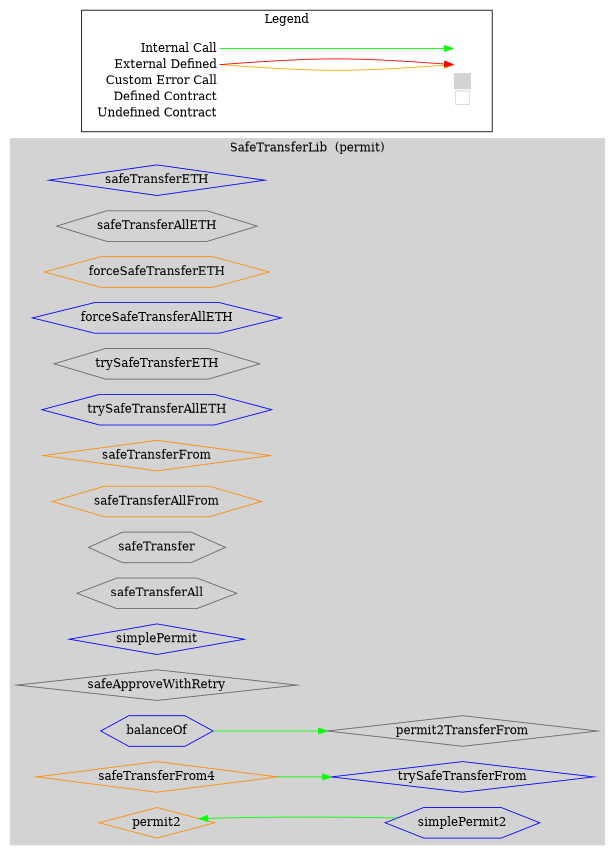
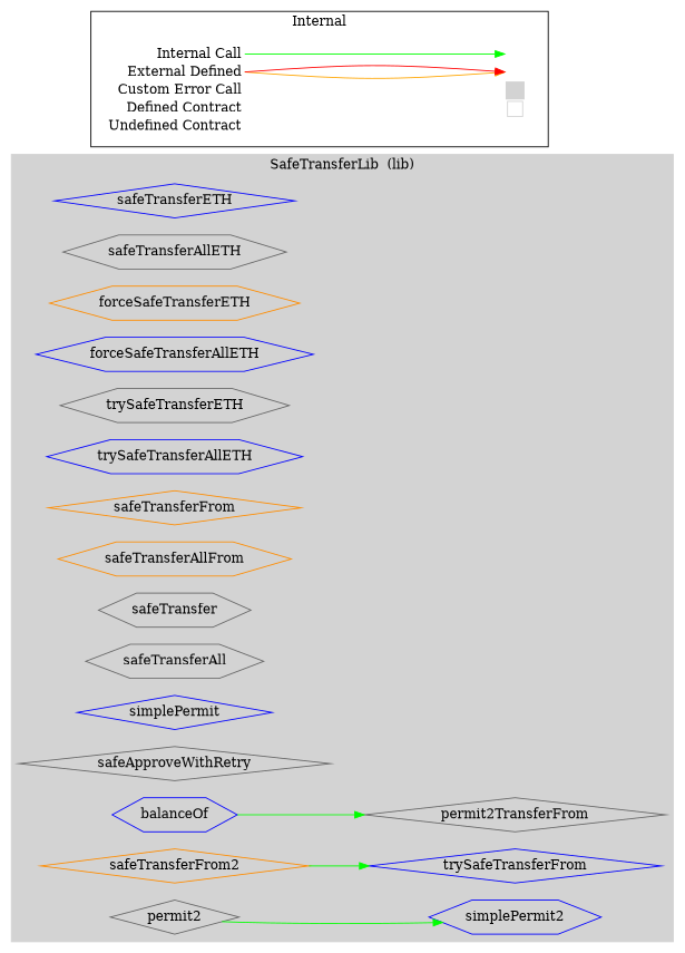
  digraph {
    compound=true
    rankdir=LR
    node [color=blue shape=hexagon]
    edge [color=green]
    n1 [label=safeTransferETH shape=diamond]
    n2 [color=gray40 label=safeTransferAllETH]
    n3 [color=darkorange label=forceSafeTransferETH]
    n4 [label=forceSafeTransferAllETH]
    n5 [color=gray40 label=trySafeTransferETH]
    n6 [label=trySafeTransferAllETH]
    n7 [color=darkorange label=safeTransferFrom shape=diamond]
    n8 [label=trySafeTransferFrom shape=diamond]
    n9 [color=darkorange label=safeTransferAllFrom]
    n10 [color=gray40 label=safeTransfer]
    n11 [color=gray40 label=safeTransferAll]
    n12 [label=simplePermit shape=diamond]
    n13 [color=gray40 label=safeApproveWithRetry shape=diamond]
    n14 [label=balanceOf]
-   n15 [color=darkorange label=safeTransferFrom4 shape=diamond]
+   n15 [color=darkorange label=safeTransferFrom2 shape=diamond]
    n16 [color=gray40 label=permit2TransferFrom shape=diamond]
-   n17 [color=darkorange label=permit2 shape=diamond]
+   n17 [color=gray40 label=permit2 shape=diamond]
    n18 [label=simplePermit2]
    n19 [label=<<table border="0" cellpadding="2" cellspacing="0" cellborder="0">   <tr><td align="right" port="i1">Internal Call</td></tr>   <tr><td align="right" port="i2">External Defined</td></tr>   <tr><td align="right" port="i2">Custom Error Call</td></tr>   <tr><td align="right" port="i3">Defined Contract</td></tr>   <tr><td align="right" port="i4">Undefined Contract</td></tr>   </table>> shape=plaintext color=""]
    n20 [label=<<table border="0" cellpadding="2" cellspacing="0" cellborder="0">   <tr><td port="i1">&nbsp;&nbsp;&nbsp;</td></tr>   <tr><td port="i2">&nbsp;&nbsp;&nbsp;</td></tr>   <tr><td port="i3" bgcolor="lightgray">&nbsp;&nbsp;&nbsp;</td></tr>   <tr><td port="i4">     <table border="1" cellborder="0" cellspacing="0" cellpadding="7" color="lightgray">       <tr>        <td></td>       </tr>      </table>   </td></tr>   </table>> shape=plaintext color=""]
    subgraph cluster_1 {
      bgcolor=lightgray
      color=lightgray
-     label="SafeTransferLib  (permit)"
+     label="SafeTransferLib  (lib)"
      style=filled
      n1
      n2
      n3
      n4
      n5
      n6
      n7
      n8
      n9
      n10
      n11
      n12
      n13
      n14
      n15
      n16
      n17
      n18
    }
    subgraph cluster_2 {
-     label=Legend
+     label=Internal
      n19
      n20
    }
    n14 -> n16
    n15 -> n8
-   n18 -> n17
+   n17 -> n18
    n19 -> n20 [headport="i1:w" tailport="i1:e"]
    n19 -> n20 [color=orange headport="i2:w" tailport="i2:e"]
    n19 -> n20 [color=red headport="i2:w" tailport="i2:e"]
  }
